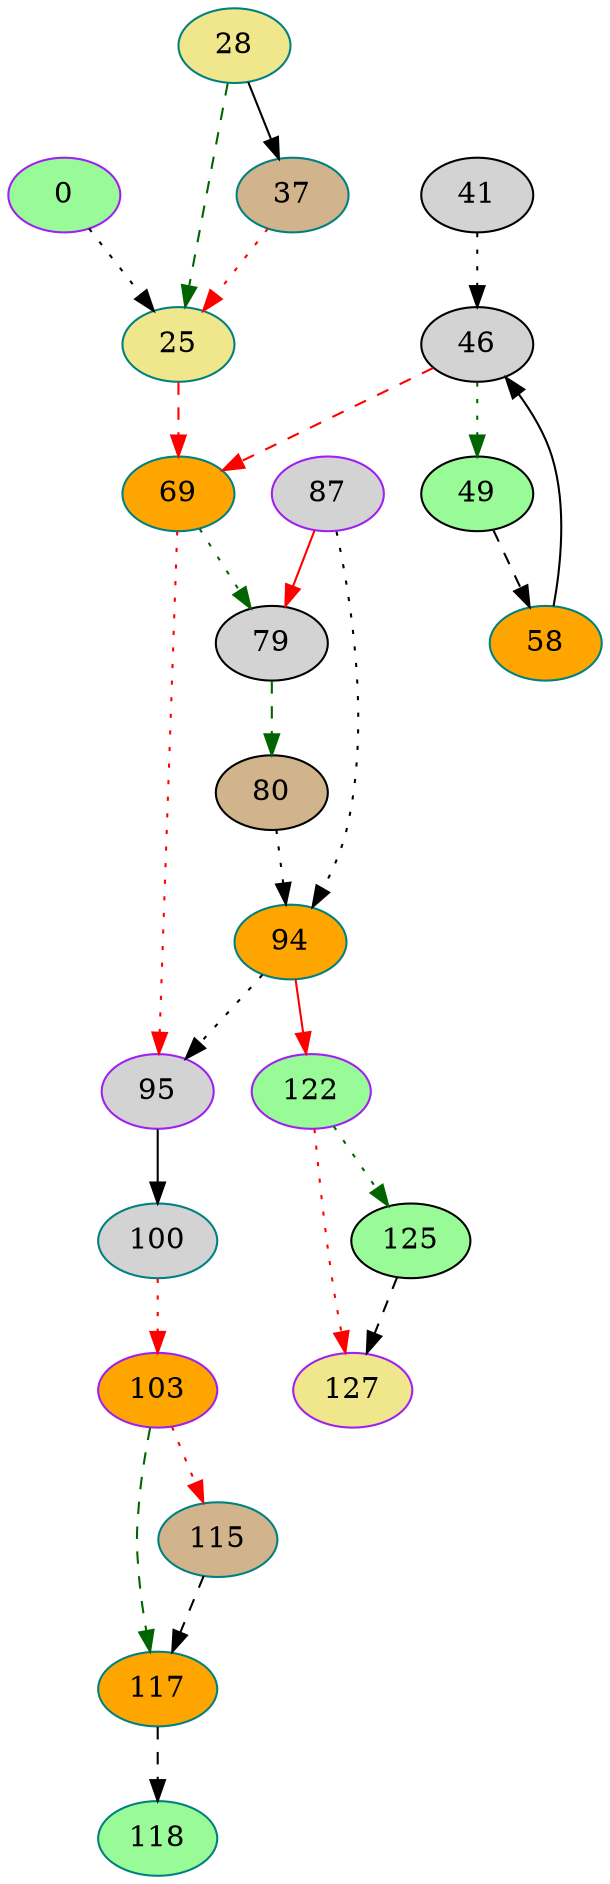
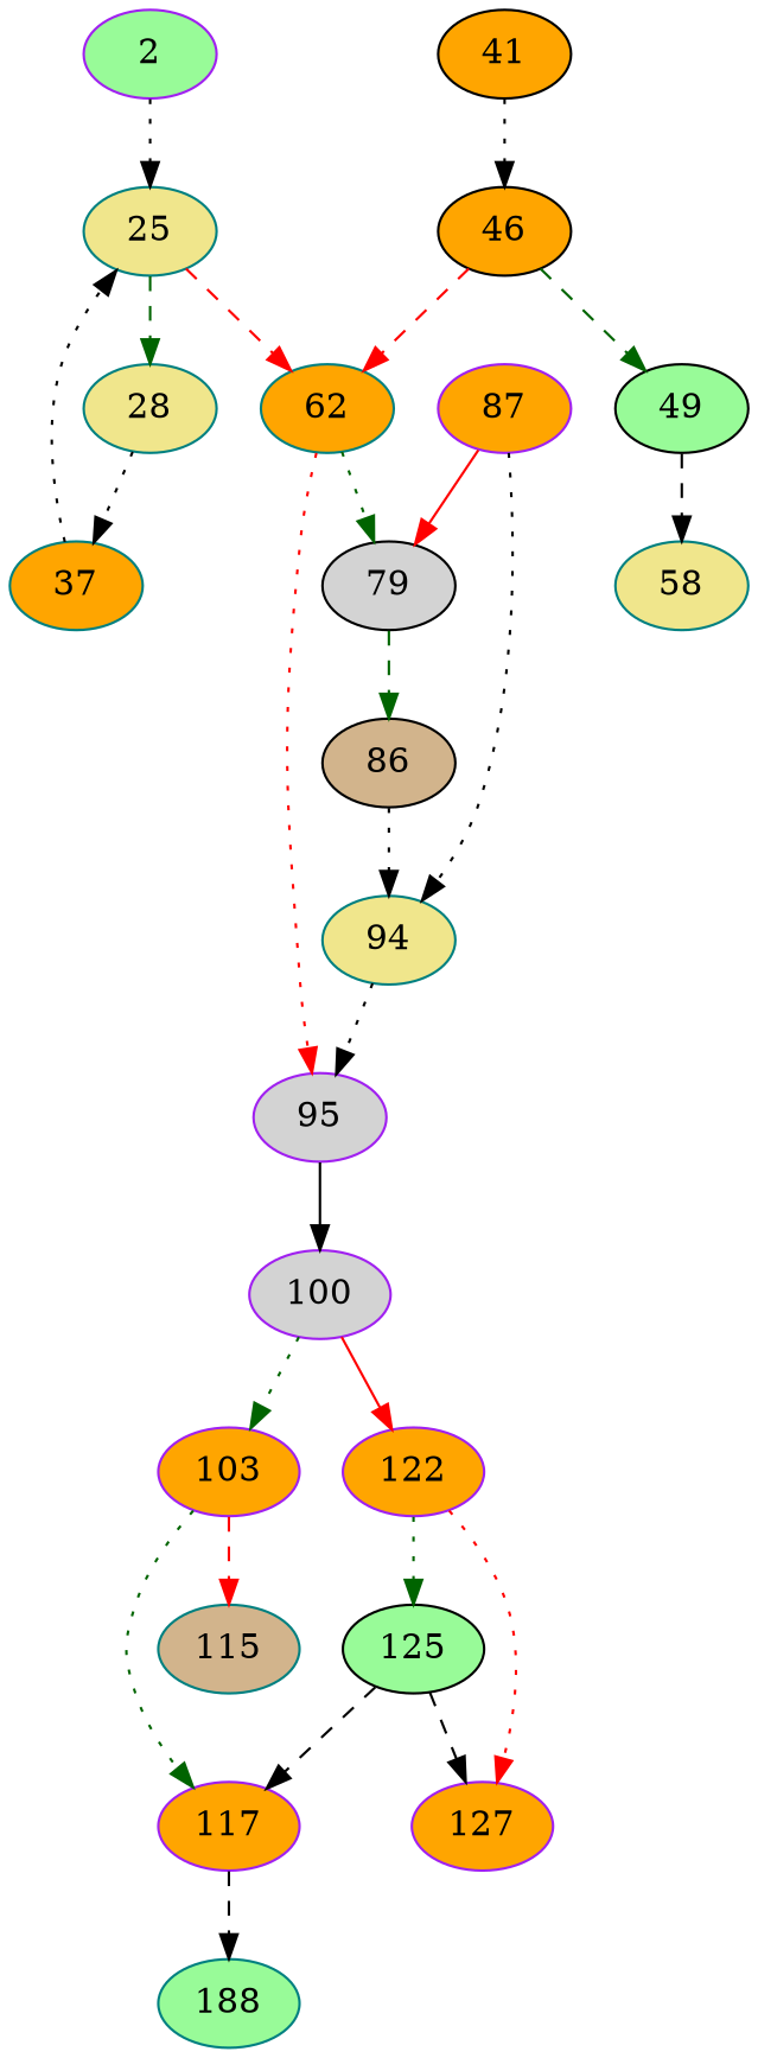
  strict digraph {
    node [color=teal fillcolor=lightgrey style=filled]
    edge [style=dotted]
-   2 [color=purple entry=true fillcolor=palegreen label=0]
+   2 [color=purple entry=true fillcolor=palegreen]
    25 [fillcolor=khaki]
    28 [fillcolor=khaki]
-   62 [fillcolor=orange label=69]
-   37 [fillcolor=tan]
-   41 [color=black]
-   46 [color=black]
+   62 [fillcolor=orange]
+   37 [fillcolor=orange]
+   41 [color=black fillcolor=orange]
+   46 [color=black fillcolor=orange]
    49 [color=black fillcolor=palegreen]
-   58 [fillcolor=orange]
+   58 [fillcolor=khaki]
    79 [color=black]
    95 [color=purple]
-   86 [color=black fillcolor=tan label=80]
-   100
-   94 [fillcolor=orange]
-   87 [color=purple]
+   86 [color=black fillcolor=tan]
+   100 [color=purple]
+   94 [fillcolor=khaki]
+   87 [color=purple fillcolor=orange]
    103 [color=purple fillcolor=orange]
-   122 [color=purple fillcolor=palegreen]
-   117 [fillcolor=orange]
+   122 [color=purple fillcolor=orange]
+   117 [color=purple fillcolor=orange]
    115 [fillcolor=tan]
    125 [color=black fillcolor=palegreen]
-   127 [color=purple fillcolor=khaki]
-   118 [fillcolor=palegreen]
+   127 [color=purple fillcolor=orange]
+   118 [fillcolor=palegreen label=188]
    2 -> 25
-   28 -> 25 [color=darkgreen cond=true style=dashed]
+   25 -> 28 [color=darkgreen cond=true style=dashed]
    25 -> 62 [color=red cond=false style=dashed]
-   28 -> 37 [style=solid]
+   28 -> 37
    62 -> 79 [color=darkgreen cond=true]
    62 -> 95 [color=red cond=false]
-   37 -> 25 [color=red]
+   37 -> 25
    41 -> 46
    46 -> 62 [color=red cond=false style=dashed]
-   46 -> 49 [color=darkgreen cond=true]
+   46 -> 49 [color=darkgreen cond=true style=dashed]
    49 -> 58 [style=dashed]
-   58 -> 46 [style=solid]
    79 -> 86 [color=darkgreen cond=true style=dashed]
    95 -> 100 [style=solid]
    86 -> 94
-   100 -> 103 [color=red cond=true]
-   94 -> 122 [color=red cond=false style=solid]
+   100 -> 103 [color=darkgreen cond=true]
+   100 -> 122 [color=red cond=false style=solid]
    94 -> 95
    87 -> 79 [color=red cond=false style=solid]
    87 -> 94
-   103 -> 117 [color=darkgreen cond=true style=dashed]
-   103 -> 115 [color=red cond=false]
+   103 -> 117 [color=darkgreen cond=true]
+   103 -> 115 [color=red cond=false style=dashed]
    122 -> 125 [color=darkgreen cond=true]
    122 -> 127 [color=red cond=false]
    117 -> 118 [style=dashed]
-   115 -> 117 [style=dashed]
+   125 -> 117 [style=dashed]
    125 -> 127 [style=dashed]
  }
